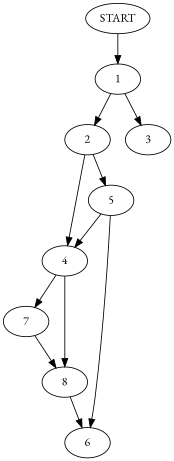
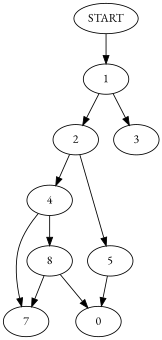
  digraph {
    fontname="EB Garamond"
    node [fontname="EB Garamond"]
    edge [fontname="EB Garamond"]
    n1 [label=START]
    1
    2
    3
    4
    5
    7
    8
-   6
+   6 [label=0]
    n1 -> 1
    1 -> 2
    1 -> 3
    2 -> 4
    2 -> 5
    4 -> 7
    4 -> 8
-   5 -> 4
    5 -> 6
-   7 -> 8
+   8 -> 7
    8 -> 6
  }
